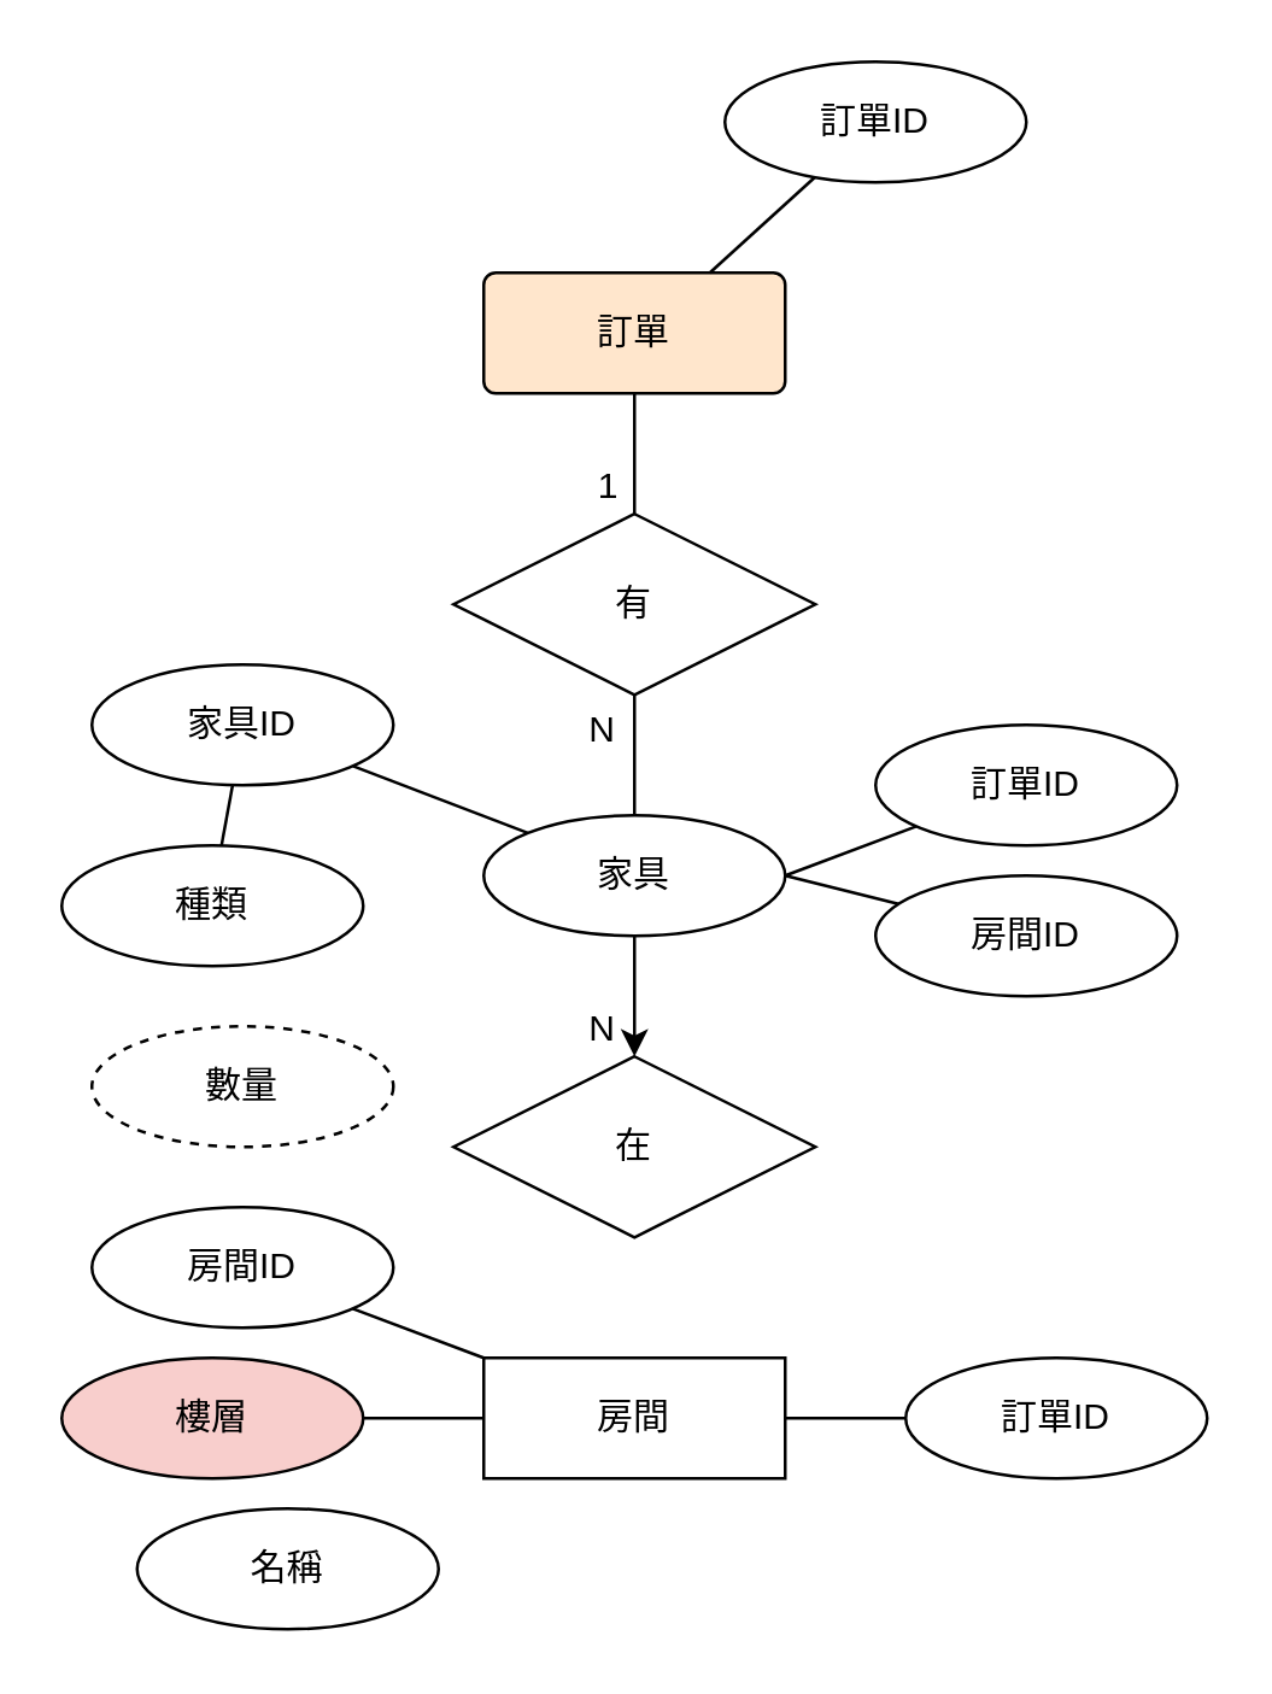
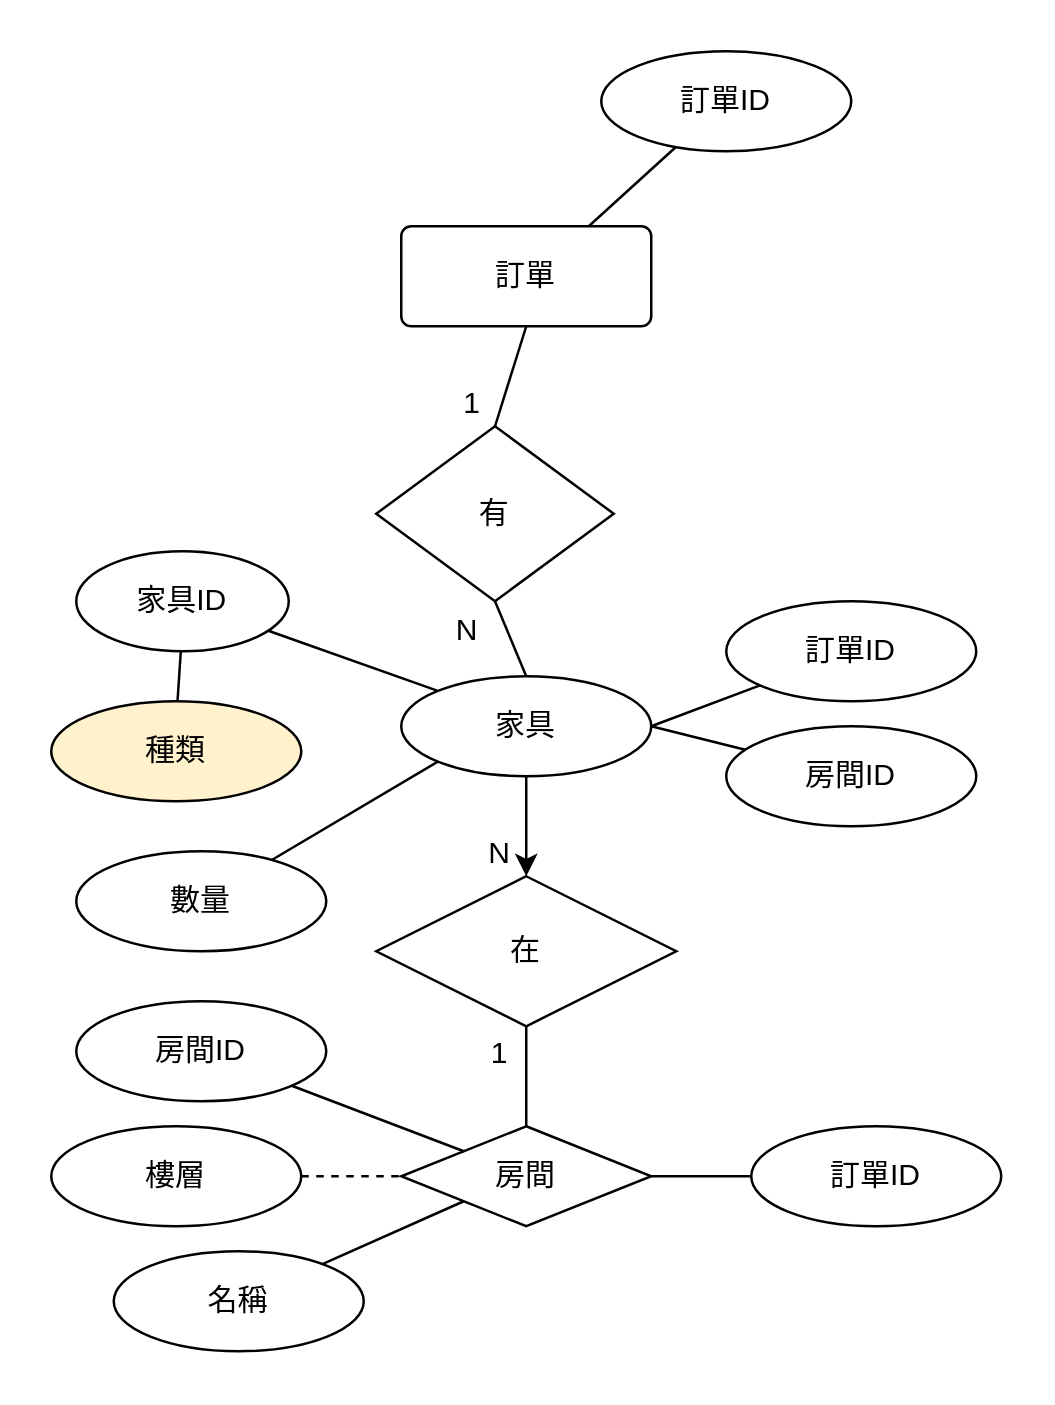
  <mxCell id="0" />
  <mxCell id="1" parent="0" />
  <mxCell id="2" value="家具" style="ellipse;whiteSpace=wrap;html=1;align=center;" parent="1" vertex="1"><mxGeometry x="160" y="270" width="100" height="40" as="geometry" /></mxCell>
  <mxCell id="3" style="rounded=0;orthogonalLoop=1;jettySize=auto;html=1;entryX=0;entryY=0;entryDx=0;entryDy=0;endArrow=none;endFill=0;" parent="1" source="4" target="2" edge="1"><mxGeometry relative="1" as="geometry" /></mxCell>
- <mxCell id="4" value="家具ID" style="ellipse;whiteSpace=wrap;html=1;align=center;" parent="1" vertex="1"><mxGeometry x="30" y="220" width="100" height="40" as="geometry" /></mxCell>
+ <mxCell id="4" value="家具ID" style="ellipse;whiteSpace=wrap;html=1;align=center;" parent="1" vertex="1"><mxGeometry x="30" y="220" width="85" height="40" as="geometry" /></mxCell>
  <mxCell id="5" style="edgeStyle=none;rounded=0;orthogonalLoop=1;jettySize=auto;html=1;endArrow=none;endFill=0;" parent="1" source="6" target="4" edge="1"><mxGeometry relative="1" as="geometry" /></mxCell>
- <mxCell id="6" value="種類" style="ellipse;whiteSpace=wrap;html=1;align=center;" parent="1" vertex="1"><mxGeometry x="20" y="280" width="100" height="40" as="geometry" /></mxCell>
+ <mxCell id="6" value="種類" style="ellipse;whiteSpace=wrap;html=1;align=center;fillColor=#fff2cc;" parent="1" vertex="1"><mxGeometry x="20" y="280" width="100" height="40" as="geometry" /></mxCell>
  <mxCell id="7" style="edgeStyle=none;rounded=0;orthogonalLoop=1;jettySize=auto;html=1;exitX=1;exitY=1;exitDx=0;exitDy=0;endArrow=none;endFill=0;" parent="1" source="6" target="6" edge="1"><mxGeometry relative="1" as="geometry" /></mxCell>
- <mxCell id="8" value="訂單" style="rounded=1;arcSize=10;whiteSpace=wrap;html=1;align=center;fillColor=#ffe6cc;" parent="1" vertex="1"><mxGeometry x="160" y="90" width="100" height="40" as="geometry" /></mxCell>
+ <mxCell id="8" value="訂單" style="rounded=1;arcSize=10;whiteSpace=wrap;html=1;align=center;" parent="1" vertex="1"><mxGeometry x="160" y="90" width="100" height="40" as="geometry" /></mxCell>
  <mxCell id="9" style="edgeStyle=none;rounded=0;orthogonalLoop=1;jettySize=auto;html=1;entryX=0.75;entryY=0;entryDx=0;entryDy=0;endArrow=none;endFill=0;" parent="1" source="10" target="8" edge="1"><mxGeometry relative="1" as="geometry" /></mxCell>
  <mxCell id="10" value="訂單ID" style="ellipse;whiteSpace=wrap;html=1;align=center;" parent="1" vertex="1"><mxGeometry x="240" y="20" width="100" height="40" as="geometry" /></mxCell>
- <mxCell id="11" value="有" style="shape=rhombus;perimeter=rhombusPerimeter;whiteSpace=wrap;html=1;align=center;" parent="1" vertex="1"><mxGeometry x="150" y="170" width="120" height="60" as="geometry" /></mxCell>
+ <mxCell id="11" value="有" style="shape=rhombus;perimeter=rhombusPerimeter;whiteSpace=wrap;html=1;align=center;" parent="1" vertex="1"><mxGeometry x="150" y="170" width="95" height="70" as="geometry" /></mxCell>
  <mxCell id="12" style="edgeStyle=none;rounded=0;orthogonalLoop=1;jettySize=auto;html=1;entryX=1;entryY=0.5;entryDx=0;entryDy=0;endArrow=none;endFill=0;" parent="1" source="13" target="2" edge="1"><mxGeometry relative="1" as="geometry" /></mxCell>
  <mxCell id="13" value="訂單ID" style="ellipse;whiteSpace=wrap;html=1;align=center;" parent="1" vertex="1"><mxGeometry x="290" y="240" width="100" height="40" as="geometry" /></mxCell>
- <mxCell id="15" value="數量" style="ellipse;whiteSpace=wrap;html=1;align=center;dashed=1;" parent="1" vertex="1"><mxGeometry x="30" y="340" width="100" height="40" as="geometry" /></mxCell>
- <mxCell id="16" value="房間" style="whiteSpace=wrap;html=1;align=center;" vertex="1" parent="1"><mxGeometry x="160" y="450" width="100" height="40" as="geometry" /></mxCell>
+ <mxCell id="14" style="edgeStyle=none;rounded=0;orthogonalLoop=1;jettySize=auto;html=1;entryX=0;entryY=1;entryDx=0;entryDy=0;endArrow=none;endFill=0;" parent="1" source="15" target="2" edge="1"><mxGeometry relative="1" as="geometry" /></mxCell>
+ <mxCell id="15" value="數量" style="ellipse;whiteSpace=wrap;html=1;align=center;" parent="1" vertex="1"><mxGeometry x="30" y="340" width="100" height="40" as="geometry" /></mxCell>
+ <mxCell id="16" value="房間" style="rhombus;whiteSpace=wrap;html=1;align=center;" vertex="1" parent="1"><mxGeometry x="160" y="450" width="100" height="40" as="geometry" /></mxCell>
  <mxCell id="17" style="rounded=0;orthogonalLoop=1;jettySize=auto;html=1;entryX=0;entryY=0;entryDx=0;entryDy=0;endArrow=none;endFill=0;" edge="1" parent="1" source="18" target="16"><mxGeometry relative="1" as="geometry" /></mxCell>
  <mxCell id="18" value="房間ID" style="ellipse;whiteSpace=wrap;html=1;align=center;" vertex="1" parent="1"><mxGeometry x="30" y="400" width="100" height="40" as="geometry" /></mxCell>
  <mxCell id="19" style="edgeStyle=none;rounded=0;orthogonalLoop=1;jettySize=auto;html=1;entryX=1;entryY=0.5;entryDx=0;entryDy=0;endArrow=none;endFill=0;" edge="1" parent="1" source="20" target="16"><mxGeometry relative="1" as="geometry" /></mxCell>
  <mxCell id="20" value="訂單ID" style="ellipse;whiteSpace=wrap;html=1;align=center;" vertex="1" parent="1"><mxGeometry x="300" y="450" width="100" height="40" as="geometry" /></mxCell>
- <mxCell id="21" style="edgeStyle=none;rounded=0;orthogonalLoop=1;jettySize=auto;html=1;entryX=0;entryY=0.5;entryDx=0;entryDy=0;endArrow=none;endFill=0;" edge="1" parent="1" source="22" target="16"><mxGeometry relative="1" as="geometry" /></mxCell>
- <mxCell id="22" value="樓層" style="ellipse;whiteSpace=wrap;html=1;align=center;fillColor=#f8cecc;" vertex="1" parent="1"><mxGeometry x="20" y="450" width="100" height="40" as="geometry" /></mxCell>
+ <mxCell id="21" style="edgeStyle=none;rounded=0;orthogonalLoop=1;jettySize=auto;html=1;entryX=0;entryY=0.5;entryDx=0;entryDy=0;endArrow=none;endFill=0;dashed=1;" edge="1" parent="1" source="22" target="16"><mxGeometry relative="1" as="geometry" /></mxCell>
+ <mxCell id="22" value="樓層" style="ellipse;whiteSpace=wrap;html=1;align=center;" vertex="1" parent="1"><mxGeometry x="20" y="450" width="100" height="40" as="geometry" /></mxCell>
  <mxCell id="23" value="在" style="shape=rhombus;perimeter=rhombusPerimeter;whiteSpace=wrap;html=1;align=center;" vertex="1" parent="1"><mxGeometry x="150" y="350" width="120" height="60" as="geometry" /></mxCell>
+ <mxCell id="24" style="edgeStyle=none;rounded=0;orthogonalLoop=1;jettySize=auto;html=1;entryX=0;entryY=1;entryDx=0;entryDy=0;endArrow=none;endFill=0;" edge="1" parent="1" source="25" target="16"><mxGeometry relative="1" as="geometry" /></mxCell>
  <mxCell id="25" value="名稱" style="ellipse;whiteSpace=wrap;html=1;align=center;" vertex="1" parent="1"><mxGeometry x="45" y="500" width="100" height="40" as="geometry" /></mxCell>
  <mxCell id="26" value="" style="endArrow=none;html=1;rounded=0;exitX=0.5;exitY=0;exitDx=0;exitDy=0;entryX=0.5;entryY=1;entryDx=0;entryDy=0;" edge="1" parent="1" source="2" target="11"><mxGeometry relative="1" as="geometry"><mxPoint x="290" y="210" as="sourcePoint" /><mxPoint x="450" y="210" as="targetPoint" /></mxGeometry></mxCell>
  <mxCell id="27" value="N" style="resizable=0;html=1;align=right;verticalAlign=bottom;" connectable="0" vertex="1" parent="26"><mxGeometry x="1" relative="1" as="geometry"><mxPoint x="-6" y="20" as="offset" /></mxGeometry></mxCell>
  <mxCell id="28" value="" style="endArrow=none;html=1;rounded=0;exitX=0.5;exitY=1;exitDx=0;exitDy=0;entryX=0.5;entryY=0;entryDx=0;entryDy=0;" edge="1" parent="1" source="8" target="11"><mxGeometry relative="1" as="geometry"><mxPoint x="140" y="330" as="sourcePoint" /><mxPoint x="200" y="160" as="targetPoint" /></mxGeometry></mxCell>
  <mxCell id="29" value="1" style="resizable=0;html=1;align=right;verticalAlign=bottom;" connectable="0" vertex="1" parent="28"><mxGeometry x="1" relative="1" as="geometry"><mxPoint x="-5" y="-1" as="offset" /></mxGeometry></mxCell>
+ <mxCell id="30" value="" style="endArrow=none;html=1;rounded=0;exitX=0.5;exitY=0;exitDx=0;exitDy=0;entryX=0.5;entryY=1;entryDx=0;entryDy=0;" edge="1" parent="1" source="16" target="23"><mxGeometry relative="1" as="geometry"><mxPoint x="-40" y="410" as="sourcePoint" /><mxPoint x="120" y="410" as="targetPoint" /></mxGeometry></mxCell>
+ <mxCell id="31" value="1" style="resizable=0;html=1;align=right;verticalAlign=bottom;" connectable="0" vertex="1" parent="30"><mxGeometry x="1" relative="1" as="geometry"><mxPoint x="-7" y="19" as="offset" /></mxGeometry></mxCell>
  <mxCell id="32" value="" style="endArrow=classic;html=1;rounded=0;exitX=0.5;exitY=1;exitDx=0;exitDy=0;" edge="1" parent="1" source="2" target="23"><mxGeometry relative="1" as="geometry"><mxPoint x="-40" y="410" as="sourcePoint" /><mxPoint x="120" y="410" as="targetPoint" /></mxGeometry></mxCell>
  <mxCell id="33" value="N" style="resizable=0;html=1;align=right;verticalAlign=bottom;" connectable="0" vertex="1" parent="32"><mxGeometry x="1" relative="1" as="geometry"><mxPoint x="-6" y="-1" as="offset" /></mxGeometry></mxCell>
  <mxCell id="34" style="edgeStyle=none;rounded=0;orthogonalLoop=1;jettySize=auto;html=1;entryX=1;entryY=0.5;entryDx=0;entryDy=0;endArrow=none;endFill=0;" edge="1" parent="1" source="35" target="2"><mxGeometry relative="1" as="geometry" /></mxCell>
  <mxCell id="35" value="房間ID" style="ellipse;whiteSpace=wrap;html=1;align=center;" vertex="1" parent="1"><mxGeometry x="290" y="290" width="100" height="40" as="geometry" /></mxCell>
